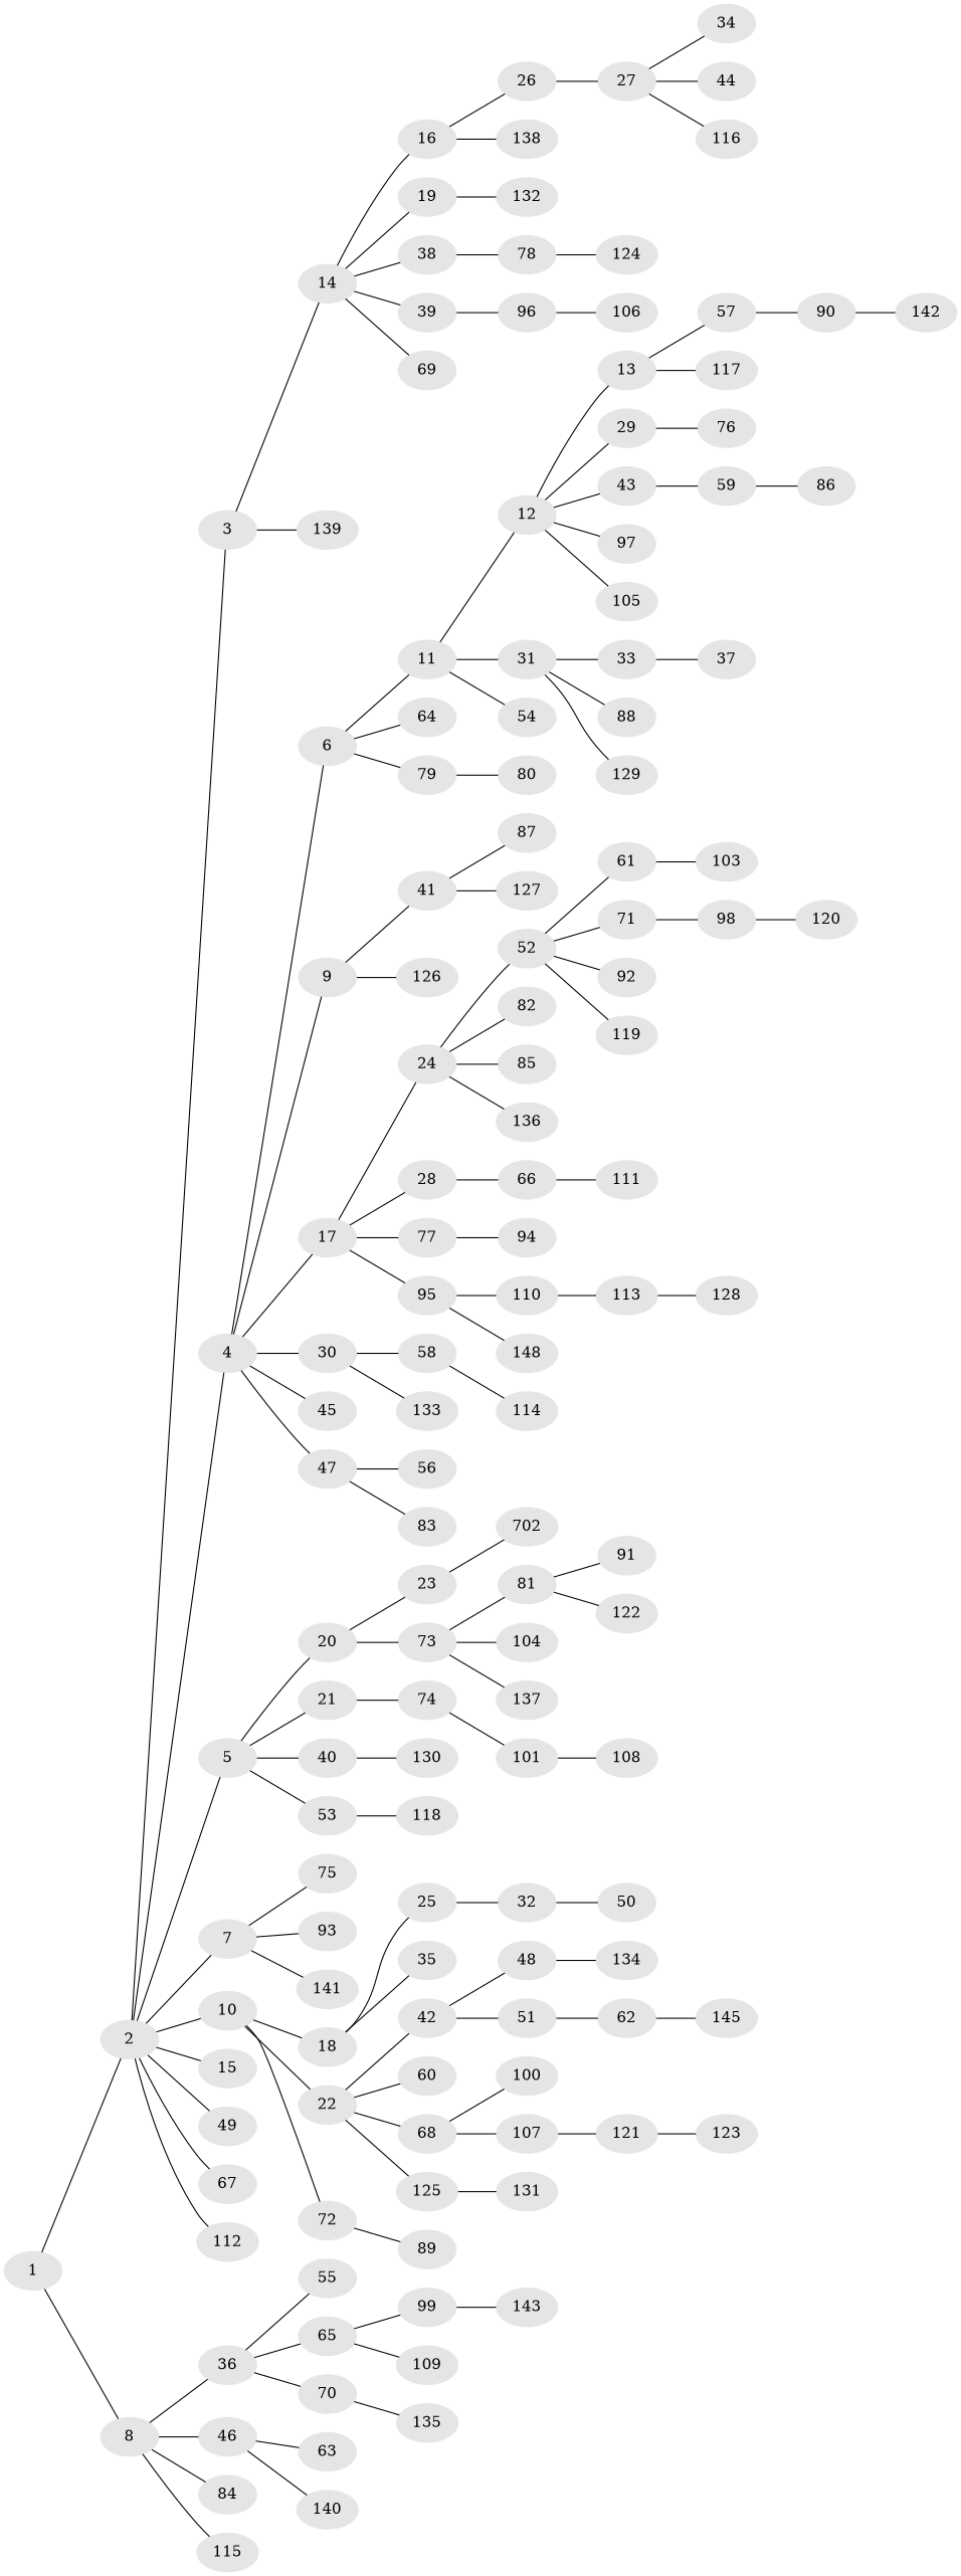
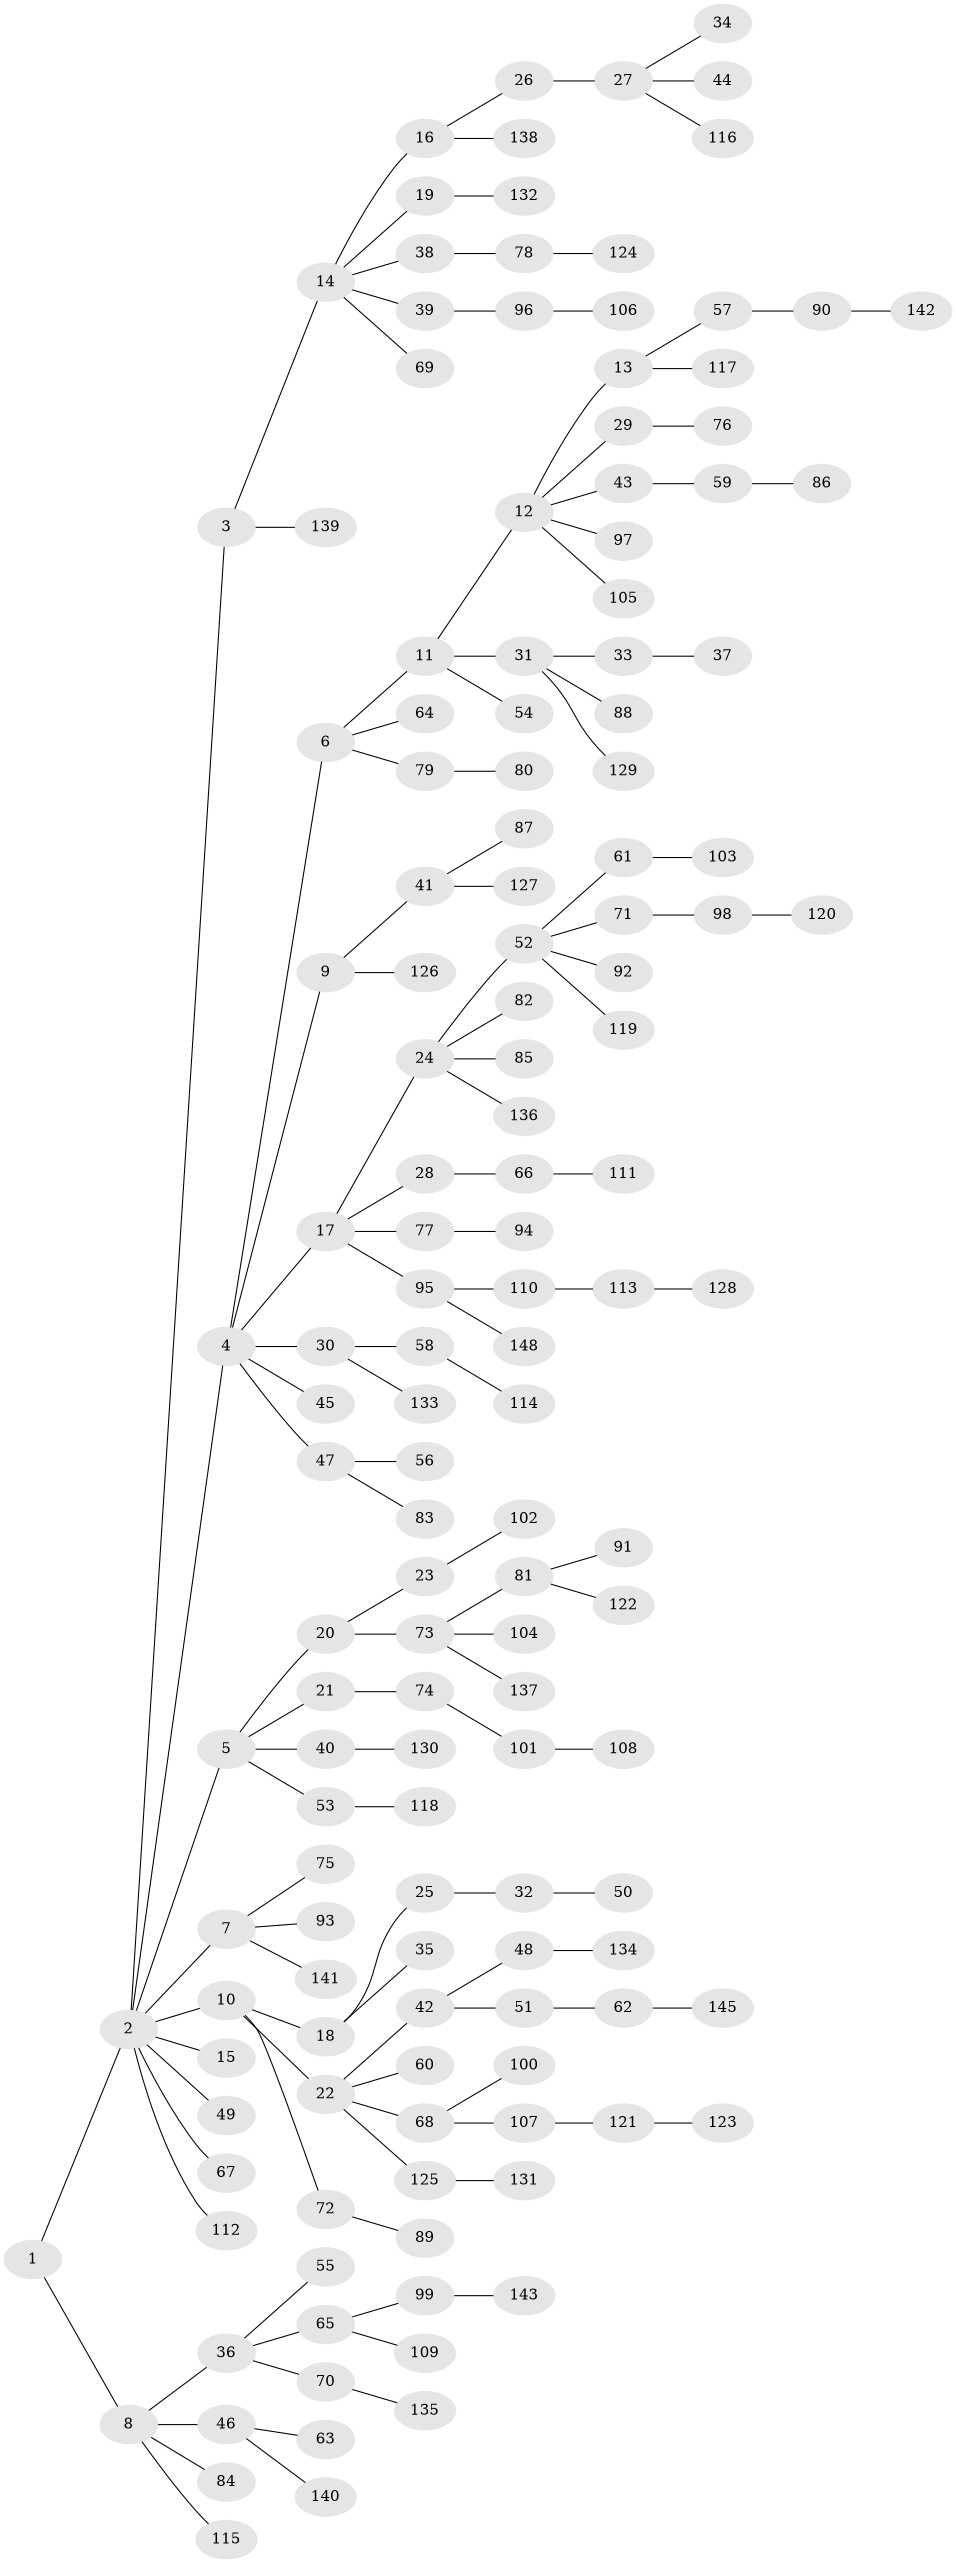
  graph {
    rankdir=LR
    node [color=gray90 style=filled]
    1
    2
    8
    3
    4
    5
    7
    10
    15
    49
    67
    112
    36
    46
    84
    115
    14
    139
    6
    9
    17
    30
    45
    47
    20
    21
    40
    53
    75
    93
    141
    18
    22
    72
    16
    19
    38
    39
    69
    11
    64
    79
    41
    126
    24
    28
    77
    95
    58
    133
    56
    83
    23
    73
    74
    130
    118
    12
    31
    54
    80
    55
    65
    70
    63
    140
    87
    127
    25
    35
    42
    60
    68
    125
    89
    13
    29
    43
    97
    105
    33
    88
    129
    57
    117
    76
    59
    90
    26
    138
    132
    78
    96
    27
    52
    82
    85
    136
    66
    94
    110
    n102 [label=148]
    32
-   102 [label=702]
+   102
    81
    104
    137
    101
    48
    51
    100
    107
    131
    61
    71
    92
    119
    50
    34
    44
    116
    111
    114
    37
    99
    109
    135
    124
    106
    134
    62
    86
    145
    103
    98
    142
    143
    121
    120
    91
    122
    108
    113
    123
    128
    1 -- 2
    1 -- 8
    2 -- 3
    2 -- 4
    2 -- 5
    2 -- 7
    2 -- 10
    2 -- 15
    2 -- 49
    2 -- 67
    2 -- 112
    8 -- 36
    8 -- 46
    8 -- 84
    8 -- 115
    3 -- 14
    3 -- 139
    4 -- 6
    4 -- 9
    4 -- 17
    4 -- 30
    4 -- 45
    4 -- 47
    5 -- 20
    5 -- 21
    5 -- 40
    5 -- 53
    7 -- 75
    7 -- 93
    7 -- 141
    10 -- 18
    10 -- 22
    10 -- 72
    36 -- 55
    36 -- 65
    36 -- 70
    46 -- 63
    46 -- 140
    14 -- 16
    14 -- 19
    14 -- 38
    14 -- 39
    14 -- 69
    6 -- 11
    6 -- 64
    6 -- 79
    9 -- 41
    9 -- 126
    17 -- 24
    17 -- 28
    17 -- 77
    17 -- 95
    30 -- 58
    30 -- 133
    47 -- 56
    47 -- 83
    20 -- 23
    20 -- 73
    21 -- 74
    40 -- 130
    53 -- 118
    18 -- 25
    18 -- 35
    22 -- 42
    22 -- 60
    22 -- 68
    22 -- 125
    72 -- 89
    16 -- 26
    16 -- 138
    19 -- 132
    38 -- 78
    39 -- 96
    11 -- 12
    11 -- 31
    11 -- 54
    79 -- 80
    41 -- 87
    41 -- 127
    24 -- 52
    24 -- 82
    24 -- 85
    24 -- 136
    28 -- 66
    77 -- 94
    95 -- 110
    95 -- n102
    58 -- 114
    23 -- 102
    73 -- 81
    73 -- 104
    73 -- 137
    74 -- 101
    12 -- 13
    12 -- 29
    12 -- 43
    12 -- 97
    12 -- 105
    31 -- 33
    31 -- 88
    31 -- 129
    65 -- 99
    65 -- 109
    70 -- 135
    25 -- 32
    42 -- 48
    42 -- 51
    68 -- 100
    68 -- 107
    125 -- 131
    13 -- 57
    13 -- 117
    29 -- 76
    43 -- 59
    33 -- 37
    57 -- 90
    59 -- 86
    90 -- 142
    26 -- 27
    78 -- 124
    96 -- 106
    27 -- 34
    27 -- 44
    27 -- 116
    52 -- 61
    52 -- 71
    52 -- 92
    52 -- 119
    66 -- 111
    110 -- 113
    32 -- 50
    81 -- 91
    81 -- 122
    101 -- 108
    48 -- 134
    51 -- 62
    107 -- 121
    61 -- 103
    71 -- 98
    99 -- 143
    62 -- 145
    98 -- 120
    121 -- 123
    113 -- 128
  }
